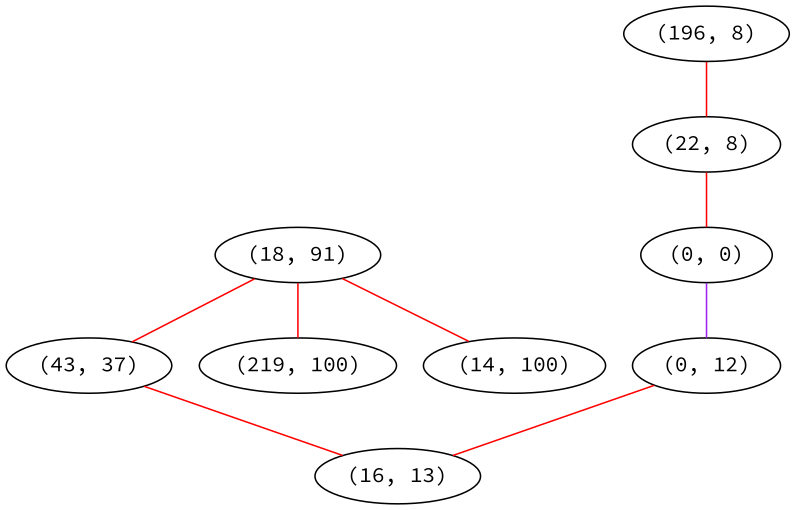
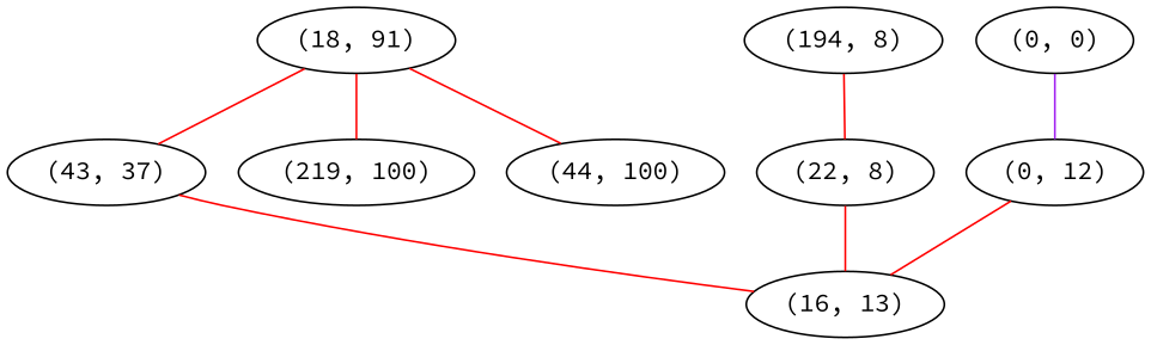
  graph {
    fontname="Source Code Pro"
    node [fontname="Source Code Pro"]
    edge [color=red fontname="Source Code Pro" weight=1]
    n1 [label="(0, 12)"]
    "(0, 0)"
    "(16, 13)"
    n4 [label="(18, 91)"]
    "(43, 37)"
    n6 [label="(219, 100)"]
-   "(14, 100)"
-   "(194, 8)" [label="(196, 8)"]
+   "(14, 100)" [label="(44, 100)"]
+   "(194, 8)"
    "(22, 8)"
    n1 -- "(16, 13)"
    "(0, 0)" -- n1 [color=purple weight=4]
    n4 -- "(43, 37)"
    n4 -- n6
    n4 -- "(14, 100)"
    "(43, 37)" -- "(16, 13)"
    "(194, 8)" -- "(22, 8)"
-   "(22, 8)" -- "(0, 0)"
+   "(22, 8)" -- "(16, 13)"
  }
